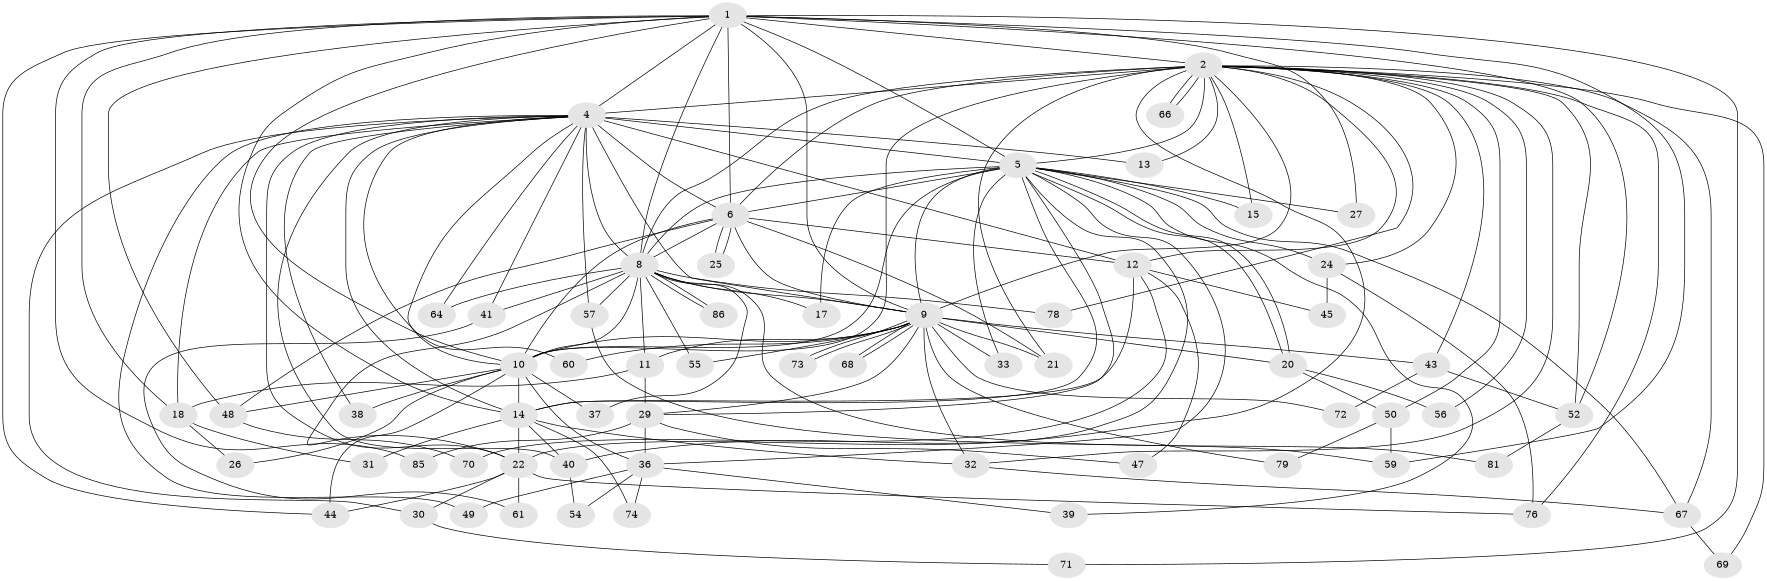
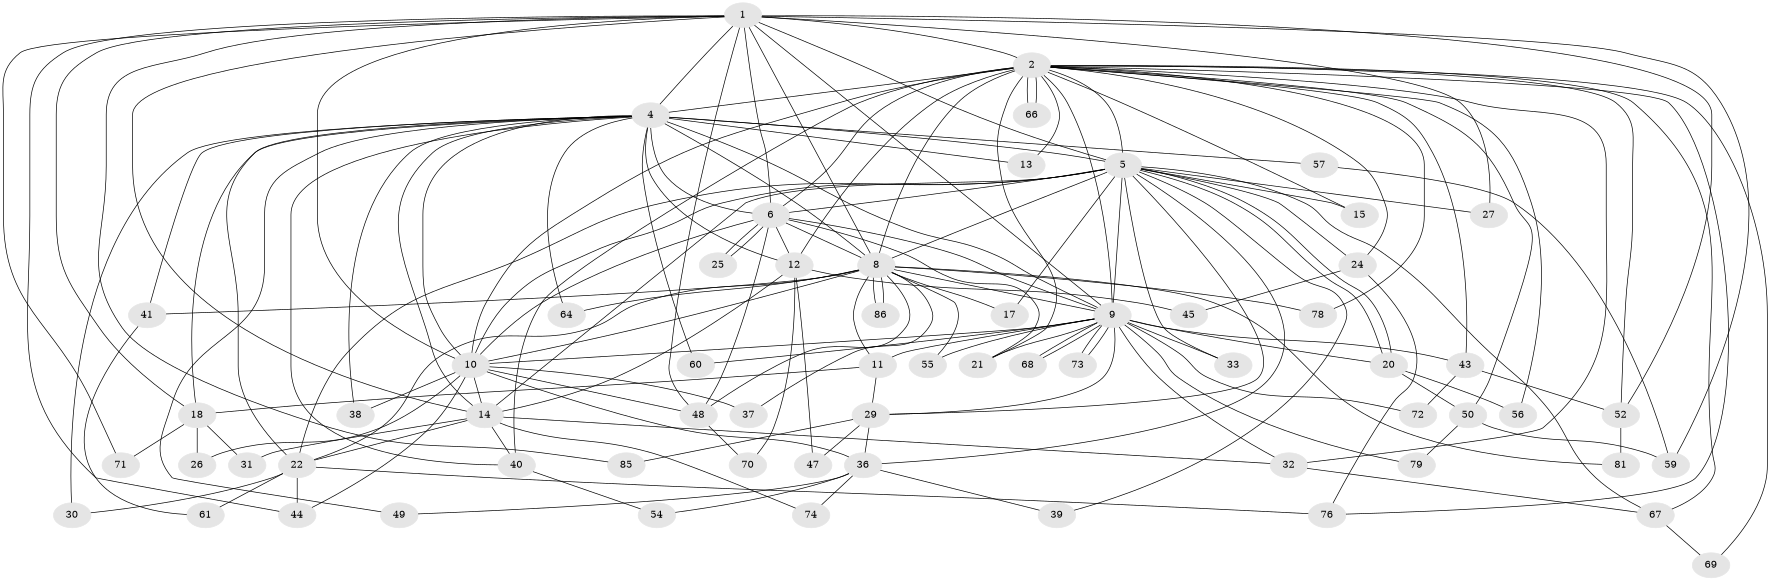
  graph {
    node [color=gray90 style=filled]
    1 [super="+53"]
    2 [super="+3"]
    4 [super="+7"]
    5 [super="+34"]
    6 [super="+75"]
    8 [super="+87"]
    9 [super="+28"]
    10 [super="+58"]
    14 [super="+23"]
    18 [super="+83"]
    27
    44 [super="+80"]
    48
    52 [super="+62"]
    59 [super="+65"]
    71
    85
    12 [super="+19"]
    13
    15
    21 [super="+63"]
    24
    32 [super="+35"]
    40 [super="+51"]
    43
    50
    56
    66
    67 [super="+84"]
    69
    76 [super="+82"]
    78
    22 [super="+77"]
    30
    38
    41
    49
    57
    60
    64
    17
    20 [super="+42"]
    29 [super="+86"]
    33
    36 [super="+46"]
    39
    25
    11
    n49 [label=86]
    37
    55
    81
    68
    72
    73
    79
    26
    31
    74
    70
    45
    47
    54
    61
    1 -- 2 [weight=2]
    1 -- 4 [weight=2]
    1 -- 5
    1 -- 6
    1 -- 8
    1 -- 9 [weight=2]
    1 -- 10
    1 -- 14
    1 -- 18
    1 -- 27
    1 -- 44
    1 -- 48
    1 -- 52
    1 -- 59
    1 -- 71
    1 -- 85
    2 -- 4 [weight=4]
    2 -- 5 [weight=2]
    2 -- 6 [weight=2]
    2 -- 8 [weight=2]
    2 -- 9 [weight=2]
    2 -- 10 [weight=2]
    2 -- 52
    2 -- 12
    2 -- 13
    2 -- 15
    2 -- 21
    2 -- 24
    2 -- 32
    2 -- 40
    2 -- 43
    2 -- 50
    2 -- 56
    2 -- 66
    2 -- 66
    2 -- 67
    2 -- 69
    2 -- 76
    2 -- 78
    4 -- 5 [weight=2]
    4 -- 6 [weight=2]
    4 -- 8 [weight=2]
    4 -- 9 [weight=2]
    4 -- 10 [weight=2]
    4 -- 14
    4 -- 18
    4 -- 12
    4 -- 13
    4 -- 40
    4 -- 22
    4 -- 30
    4 -- 38
    4 -- 41
    4 -- 49
    4 -- 57
    4 -- 60
    4 -- 64
    5 -- 6 [weight=2]
    5 -- 8
    5 -- 9
    5 -- 10
    5 -- 14
    5 -- 27
    5 -- 15
    5 -- 24
    5 -- 67
    5 -- 22
    5 -- 17
    5 -- 20
    5 -- 20
    5 -- 29
    5 -- 33
    5 -- 36
    5 -- 39
    6 -- 8
    6 -- 9
    6 -- 10
    6 -- 48
    6 -- 12
    6 -- 21
    6 -- 25
    6 -- 25
    8 -- 9
    8 -- 10
    8 -- 78
    8 -- 22
    8 -- 41
-   8 -- 57
+   8 -- 48
    8 -- 64
    8 -- 17
    8 -- 11
    8 -- n49
    8 -- n49
    8 -- 37
    8 -- 55
    8 -- 81
    9 -- 10
    9 -- 21
    9 -- 32
    9 -- 43
    9 -- 60
    9 -- 20
    9 -- 29
    9 -- 33
    9 -- 11
    9 -- 55
    9 -- 68
    9 -- 68
    9 -- 72
    9 -- 73
    9 -- 73
    9 -- 79
    10 -- 14
    10 -- 44
    10 -- 48
    10 -- 38
    10 -- 36
    10 -- 37
    10 -- 26
    14 -- 32
    14 -- 40
    14 -- 22
    14 -- 31
    14 -- 74
-   30 -- 71
+   18 -- 71
    18 -- 26
    18 -- 31
    48 -- 70
    52 -- 81
    12 -- 14
    12 -- 70
    12 -- 45
    12 -- 47
    24 -- 76
    24 -- 45
    32 -- 67
    40 -- 54
    43 -- 52
    43 -- 72
    50 -- 59
    50 -- 79
    67 -- 69
    22 -- 44
    22 -- 76
    22 -- 30
    22 -- 61
    41 -- 61
    57 -- 59
    20 -- 50
    20 -- 56
    29 -- 85
    29 -- 36
    29 -- 47
    36 -- 49
    36 -- 39
    36 -- 74
    36 -- 54
    11 -- 18
    11 -- 29
  }
